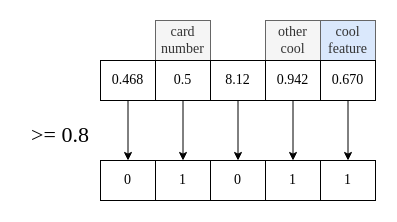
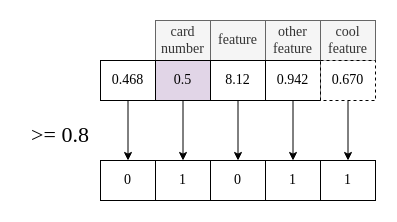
  <mxCell id="0" />
  <mxCell id="1" parent="0" />
  <mxCell id="2" value="card number" style="rounded=0;whiteSpace=wrap;html=1;fillColor=#f5f5f5;strokeColor=#666666;fontColor=#333333;fontFamily=Times New Roman;fontSize=14;" vertex="1" parent="1"><mxGeometry x="155" y="20" width="55" height="40" as="geometry" /></mxCell>
- <mxCell id="4" value="other cool" style="rounded=0;whiteSpace=wrap;html=1;fillColor=#f5f5f5;strokeColor=#666666;fontColor=#333333;fontFamily=Times New Roman;fontSize=14;" vertex="1" parent="1"><mxGeometry x="265" y="20" width="55" height="40" as="geometry" /></mxCell>
- <mxCell id="5" value="cool feature" style="rounded=0;whiteSpace=wrap;html=1;fillColor=#dae8fc;strokeColor=#666666;fontColor=#333333;fontFamily=Times New Roman;fontSize=14;" vertex="1" parent="1"><mxGeometry x="320" y="20" width="55" height="40" as="geometry" /></mxCell>
+ <mxCell id="3" value="feature" style="rounded=0;whiteSpace=wrap;html=1;fillColor=#f5f5f5;strokeColor=#666666;fontColor=#333333;fontFamily=Times New Roman;fontSize=14;" vertex="1" parent="1"><mxGeometry x="210" y="20" width="55" height="40" as="geometry" /></mxCell>
+ <mxCell id="4" value="other feature" style="rounded=0;whiteSpace=wrap;html=1;fillColor=#f5f5f5;strokeColor=#666666;fontColor=#333333;fontFamily=Times New Roman;fontSize=14;" vertex="1" parent="1"><mxGeometry x="265" y="20" width="55" height="40" as="geometry" /></mxCell>
+ <mxCell id="5" value="cool feature" style="rounded=0;whiteSpace=wrap;html=1;fillColor=#f5f5f5;strokeColor=#666666;fontColor=#333333;fontFamily=Times New Roman;fontSize=14;" vertex="1" parent="1"><mxGeometry x="320" y="20" width="55" height="40" as="geometry" /></mxCell>
  <mxCell id="6" style="edgeStyle=orthogonalEdgeStyle;rounded=0;orthogonalLoop=1;jettySize=auto;html=1;entryX=0.5;entryY=0;entryDx=0;entryDy=0;" edge="1" parent="1" source="7" target="16"><mxGeometry relative="1" as="geometry" /></mxCell>
  <mxCell id="7" value="0.468" style="rounded=0;whiteSpace=wrap;html=1;fontFamily=Times New Roman;fontSize=14;" vertex="1" parent="1"><mxGeometry x="100" y="60" width="55" height="40" as="geometry" /></mxCell>
  <mxCell id="8" style="edgeStyle=orthogonalEdgeStyle;rounded=0;orthogonalLoop=1;jettySize=auto;html=1;entryX=0.5;entryY=0;entryDx=0;entryDy=0;" edge="1" parent="1" source="9" target="17"><mxGeometry relative="1" as="geometry" /></mxCell>
- <mxCell id="9" value="0.5" style="rounded=0;whiteSpace=wrap;html=1;fontFamily=Times New Roman;fontSize=14;" vertex="1" parent="1"><mxGeometry x="155" y="60" width="55" height="40" as="geometry" /></mxCell>
+ <mxCell id="9" value="0.5" style="rounded=0;whiteSpace=wrap;html=1;fontFamily=Times New Roman;fontSize=14;fillColor=#e1d5e7;" vertex="1" parent="1"><mxGeometry x="155" y="60" width="55" height="40" as="geometry" /></mxCell>
  <mxCell id="10" style="edgeStyle=orthogonalEdgeStyle;rounded=0;orthogonalLoop=1;jettySize=auto;html=1;entryX=0.5;entryY=0;entryDx=0;entryDy=0;" edge="1" parent="1" source="11" target="18"><mxGeometry relative="1" as="geometry" /></mxCell>
  <mxCell id="11" value="8.12" style="rounded=0;whiteSpace=wrap;html=1;fontFamily=Times New Roman;fontSize=14;" vertex="1" parent="1"><mxGeometry x="210" y="60" width="55" height="40" as="geometry" /></mxCell>
  <mxCell id="12" style="edgeStyle=orthogonalEdgeStyle;rounded=0;orthogonalLoop=1;jettySize=auto;html=1;entryX=0.5;entryY=0;entryDx=0;entryDy=0;" edge="1" parent="1" source="13" target="19"><mxGeometry relative="1" as="geometry" /></mxCell>
  <mxCell id="13" value="0.942" style="rounded=0;whiteSpace=wrap;html=1;fontFamily=Times New Roman;fontSize=14;" vertex="1" parent="1"><mxGeometry x="265" y="60" width="55" height="40" as="geometry" /></mxCell>
  <mxCell id="14" style="edgeStyle=orthogonalEdgeStyle;rounded=0;orthogonalLoop=1;jettySize=auto;html=1;entryX=0.5;entryY=0;entryDx=0;entryDy=0;" edge="1" parent="1" source="15" target="20"><mxGeometry relative="1" as="geometry" /></mxCell>
- <mxCell id="15" value="0.670" style="rounded=0;whiteSpace=wrap;html=1;fontFamily=Times New Roman;fontSize=14;" vertex="1" parent="1"><mxGeometry x="320" y="60" width="55" height="40" as="geometry" /></mxCell>
+ <mxCell id="15" value="0.670" style="rounded=0;whiteSpace=wrap;html=1;fontFamily=Times New Roman;fontSize=14;dashed=1;" vertex="1" parent="1"><mxGeometry x="320" y="60" width="55" height="40" as="geometry" /></mxCell>
  <mxCell id="16" value="0" style="rounded=0;whiteSpace=wrap;html=1;fontFamily=Times New Roman;fontSize=14;" vertex="1" parent="1"><mxGeometry x="100" y="160" width="55" height="40" as="geometry" /></mxCell>
  <mxCell id="17" value="1" style="rounded=0;whiteSpace=wrap;html=1;fontFamily=Times New Roman;fontSize=14;" vertex="1" parent="1"><mxGeometry x="155" y="160" width="55" height="40" as="geometry" /></mxCell>
  <mxCell id="18" value="0" style="rounded=0;whiteSpace=wrap;html=1;fontFamily=Times New Roman;fontSize=14;" vertex="1" parent="1"><mxGeometry x="210" y="160" width="55" height="40" as="geometry" /></mxCell>
  <mxCell id="19" value="1" style="rounded=0;whiteSpace=wrap;html=1;fontFamily=Times New Roman;fontSize=14;" vertex="1" parent="1"><mxGeometry x="265" y="160" width="55" height="40" as="geometry" /></mxCell>
  <mxCell id="20" value="1" style="rounded=0;whiteSpace=wrap;html=1;fontFamily=Times New Roman;fontSize=14;" vertex="1" parent="1"><mxGeometry x="320" y="160" width="55" height="40" as="geometry" /></mxCell>
  <mxCell id="21" value="&amp;gt;= 0.8" style="text;html=1;strokeColor=none;fillColor=none;align=center;verticalAlign=middle;whiteSpace=wrap;rounded=0;fontSize=22;fontFamily=Times New Roman;" vertex="1" parent="1"><mxGeometry x="20" y="120" width="80" height="30" as="geometry" /></mxCell>
